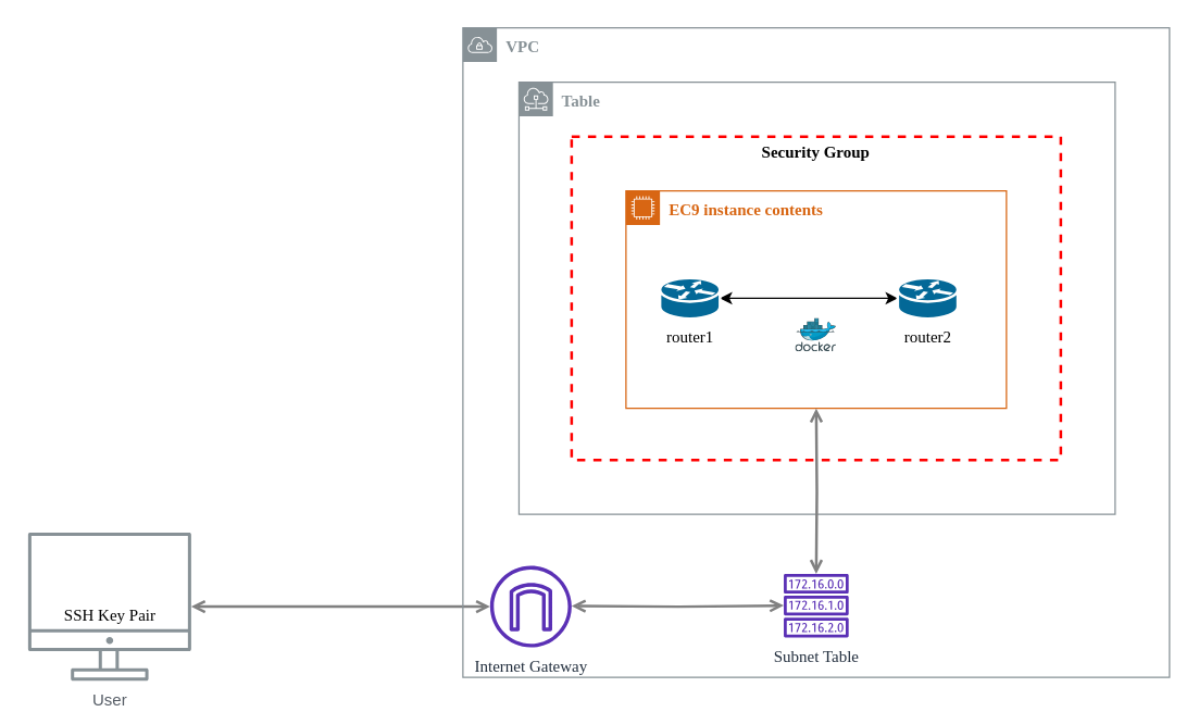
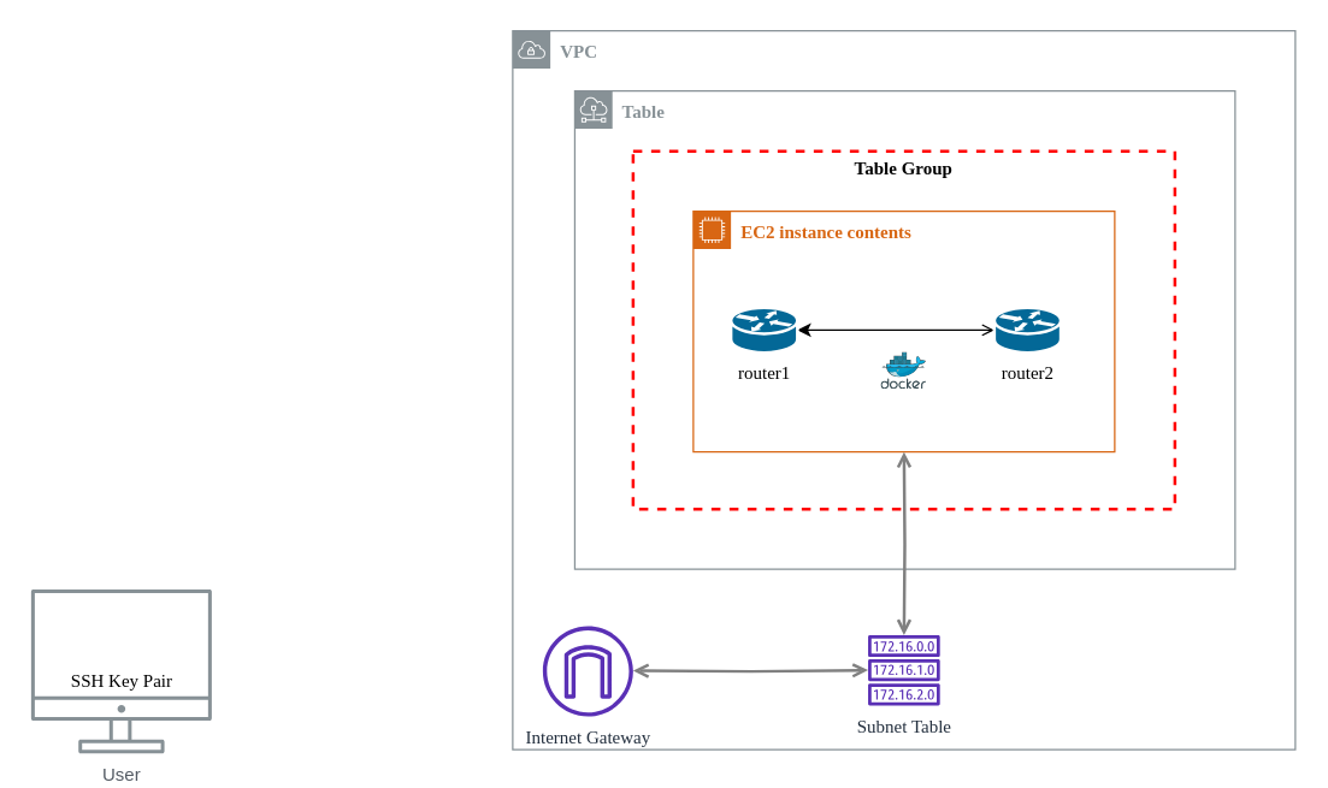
  <mxCell id="0" />
  <mxCell id="1" parent="0" />
- <mxCell id="2" value="Security Group" style="fontStyle=1;verticalAlign=top;align=center;spacingTop=-2;fillColor=none;rounded=0;whiteSpace=wrap;html=1;strokeColor=#FF0000;strokeWidth=2;dashed=1;container=1;collapsible=0;expand=0;recursiveResize=0;fontFamily=Tahoma;" parent="1" vertex="1"><mxGeometry x="420" y="100" width="360" height="238" as="geometry" /></mxCell>
- <mxCell id="3" value="EC9 instance contents" style="points=[[0,0],[0.25,0],[0.5,0],[0.75,0],[1,0],[1,0.25],[1,0.5],[1,0.75],[1,1],[0.75,1],[0.5,1],[0.25,1],[0,1],[0,0.75],[0,0.5],[0,0.25]];outlineConnect=0;gradientColor=none;html=1;whiteSpace=wrap;fontSize=12;fontStyle=1;shape=mxgraph.aws4.group;grIcon=mxgraph.aws4.group_ec2_instance_contents;strokeColor=#D86613;fillColor=none;verticalAlign=top;align=left;spacingLeft=30;fontColor=#D86613;dashed=0;fontFamily=Tahoma;" parent="2" vertex="1"><mxGeometry x="40" y="40" width="280" height="160" as="geometry" /></mxCell>
- <mxCell id="4" style="edgeStyle=orthogonalEdgeStyle;rounded=0;orthogonalLoop=1;jettySize=auto;html=1;startArrow=open;startFill=0;endArrow=open;endFill=0;strokeWidth=2;strokeColor=#808080;" parent="1" source="5" target="8" edge="1"><mxGeometry relative="1" as="geometry"><Array as="points" /><mxPoint x="490" y="720" as="targetPoint" /></mxGeometry></mxCell>
+ <mxCell id="2" value="Table Group" style="fontStyle=1;verticalAlign=top;align=center;spacingTop=-2;fillColor=none;rounded=0;whiteSpace=wrap;html=1;strokeColor=#FF0000;strokeWidth=2;dashed=1;container=1;collapsible=0;expand=0;recursiveResize=0;fontFamily=Tahoma;" parent="1" vertex="1"><mxGeometry x="420" y="100" width="360" height="238" as="geometry" /></mxCell>
+ <mxCell id="3" value="EC2 instance contents" style="points=[[0,0],[0.25,0],[0.5,0],[0.75,0],[1,0],[1,0.25],[1,0.5],[1,0.75],[1,1],[0.75,1],[0.5,1],[0.25,1],[0,1],[0,0.75],[0,0.5],[0,0.25]];outlineConnect=0;gradientColor=none;html=1;whiteSpace=wrap;fontSize=12;fontStyle=1;shape=mxgraph.aws4.group;grIcon=mxgraph.aws4.group_ec2_instance_contents;strokeColor=#D86613;fillColor=none;verticalAlign=top;align=left;spacingLeft=30;fontColor=#D86613;dashed=0;fontFamily=Tahoma;" parent="2" vertex="1"><mxGeometry x="40" y="40" width="280" height="160" as="geometry" /></mxCell>
  <mxCell id="5" value="User" style="outlineConnect=0;gradientColor=none;fontColor=#545B64;strokeColor=none;fillColor=#879196;dashed=0;verticalLabelPosition=bottom;verticalAlign=top;align=center;html=1;fontSize=12;fontStyle=0;aspect=fixed;shape=mxgraph.aws4.illustration_desktop;pointerEvents=1;labelBackgroundColor=#ffffff;" parent="1" vertex="1"><mxGeometry x="20" y="391.39" width="120" height="109.2" as="geometry" /></mxCell>
  <mxCell id="6" value="&lt;font face=&quot;Tahoma&quot;&gt;&lt;b&gt;Table&lt;/b&gt;&lt;/font&gt;" style="outlineConnect=0;gradientColor=none;html=1;whiteSpace=wrap;fontSize=12;fontStyle=0;shape=mxgraph.aws4.group;grIcon=mxgraph.aws4.group_subnet;strokeColor=#879196;fillColor=none;verticalAlign=top;align=left;spacingLeft=30;fontColor=#879196;dashed=0;" parent="1" vertex="1"><mxGeometry x="381.25" y="60" width="438.75" height="318" as="geometry" /></mxCell>
  <mxCell id="7" value="&lt;font&gt;&lt;span&gt;VPC&lt;/span&gt;&lt;/font&gt;" style="outlineConnect=0;gradientColor=none;html=1;whiteSpace=wrap;fontSize=12;fontStyle=1;shape=mxgraph.aws4.group;grIcon=mxgraph.aws4.group_vpc;strokeColor=#879196;fillColor=none;verticalAlign=top;align=left;spacingLeft=30;fontColor=#879196;dashed=0;fontFamily=Tahoma;" parent="1" vertex="1"><mxGeometry x="340" y="20" width="520" height="478" as="geometry" /></mxCell>
  <mxCell id="8" value="&lt;font face=&quot;Tahoma&quot;&gt;Internet Gateway&lt;/font&gt;" style="outlineConnect=0;fontColor=#232F3E;gradientColor=none;fillColor=#5A30B5;strokeColor=none;dashed=0;verticalLabelPosition=bottom;verticalAlign=top;align=center;html=1;fontSize=12;fontStyle=0;aspect=fixed;pointerEvents=1;shape=mxgraph.aws4.internet_gateway;" parent="1" vertex="1"><mxGeometry x="360" y="415.99" width="60" height="60" as="geometry" /></mxCell>
  <mxCell id="9" value="&lt;font face=&quot;Tahoma&quot;&gt;Subnet Table&lt;/font&gt;" style="outlineConnect=0;fontColor=#232F3E;gradientColor=none;fillColor=#5A30B5;strokeColor=none;dashed=0;verticalLabelPosition=bottom;verticalAlign=top;align=center;html=1;fontSize=12;fontStyle=0;aspect=fixed;pointerEvents=1;shape=mxgraph.aws4.route_table;" parent="1" vertex="1"><mxGeometry x="576" y="421.83" width="48" height="46.77" as="geometry" /></mxCell>
- <mxCell id="10" value="" style="rounded=0;orthogonalLoop=1;jettySize=auto;html=1;startArrow=classic;startFill=1;fontFamily=Tahoma;fontStyle=1" parent="1" source="15" target="14" edge="1"><mxGeometry relative="1" as="geometry"><mxPoint x="556.5" y="220" as="sourcePoint" /><mxPoint x="643.5" y="220" as="targetPoint" /></mxGeometry></mxCell>
+ <mxCell id="10" value="" style="rounded=0;orthogonalLoop=1;jettySize=auto;html=1;startArrow=classic;startFill=1;fontFamily=Tahoma;fontStyle=1;endArrow=open;" parent="1" source="15" target="14" edge="1"><mxGeometry relative="1" as="geometry"><mxPoint x="556.5" y="220" as="sourcePoint" /><mxPoint x="643.5" y="220" as="targetPoint" /></mxGeometry></mxCell>
  <mxCell id="11" value="" style="aspect=fixed;html=1;points=[];align=center;image;fontSize=12;image=img/lib/mscae/Docker.svg;fontFamily=Tahoma;" parent="1" vertex="1"><mxGeometry x="584.97" y="234" width="30.06" height="24.65" as="geometry" /></mxCell>
  <mxCell id="12" style="edgeStyle=orthogonalEdgeStyle;rounded=0;orthogonalLoop=1;jettySize=auto;html=1;startArrow=open;startFill=0;endArrow=open;endFill=0;strokeWidth=2;strokeColor=#808080;" parent="1" target="9" edge="1"><mxGeometry relative="1" as="geometry"><Array as="points" /><mxPoint x="420" y="445.49" as="sourcePoint" /><mxPoint x="560" y="445" as="targetPoint" /></mxGeometry></mxCell>
  <mxCell id="13" style="edgeStyle=orthogonalEdgeStyle;rounded=0;orthogonalLoop=1;jettySize=auto;html=1;startArrow=open;startFill=0;endArrow=open;endFill=0;strokeWidth=2;strokeColor=#808080;" parent="1" target="9" edge="1"><mxGeometry relative="1" as="geometry"><Array as="points" /><mxPoint x="600" y="300" as="sourcePoint" /><mxPoint x="601" y="417" as="targetPoint" /></mxGeometry></mxCell>
  <mxCell id="14" value="&lt;font&gt;router2&lt;/font&gt;" style="shape=mxgraph.cisco.routers.router;html=1;pointerEvents=1;dashed=0;fillColor=#036897;strokeColor=#ffffff;strokeWidth=2;verticalLabelPosition=bottom;verticalAlign=top;align=center;outlineConnect=0;aspect=fixed;fontFamily=Tahoma;" parent="1" vertex="1"><mxGeometry x="660" y="204" width="44.15" height="30" as="geometry" /></mxCell>
  <mxCell id="15" value="&lt;font&gt;router1&lt;/font&gt;" style="shape=mxgraph.cisco.routers.router;html=1;pointerEvents=1;dashed=0;fillColor=#036897;strokeColor=#ffffff;strokeWidth=2;verticalLabelPosition=bottom;verticalAlign=top;align=center;outlineConnect=0;aspect=fixed;fontFamily=Tahoma;" parent="1" vertex="1"><mxGeometry x="485" y="204" width="44.15" height="30" as="geometry" /></mxCell>
  <mxCell id="16" value="&lt;font face=&quot;Tahoma&quot;&gt;SSH Key Pair&lt;/font&gt;" style="shape=image;html=1;verticalAlign=top;verticalLabelPosition=bottom;labelBackgroundColor=#ffffff;imageAspect=0;aspect=fixed;image=https://cdn2.iconfinder.com/data/icons/whcompare-blue-green-web-hosting-1/453/ssh-128.png" parent="1" vertex="1"><mxGeometry x="56" y="391.39" width="48" height="48" as="geometry" /></mxCell>
